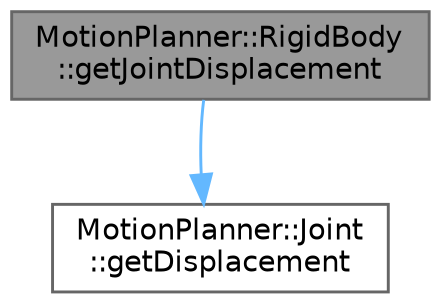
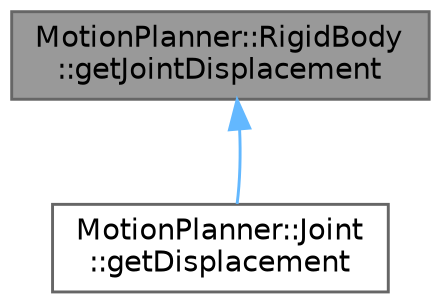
  digraph {
    rankdir=TB
    node [fontname=Helvetica fontsize=10 shape=box style=filled]
    n1 [color=gray40 fillcolor=grey60 fontcolor=black height=0.2 label="MotionPlanner::RigidBody\l::getJointDisplacement" width=0.4]
    n2 [color=grey40 fillcolor=white height=0.2 label="MotionPlanner::Joint\l::getDisplacement" width=0.4]
-   n1 -> n2 [color=steelblue1 fontname=Helvetica fontsize=10 labelfontname=Helvetica labelfontsize=10 style=solid]
+   n2 -> n1 [color=steelblue1 fontname=Helvetica fontsize=10 labelfontname=Helvetica labelfontsize=10 style=solid]
  }
